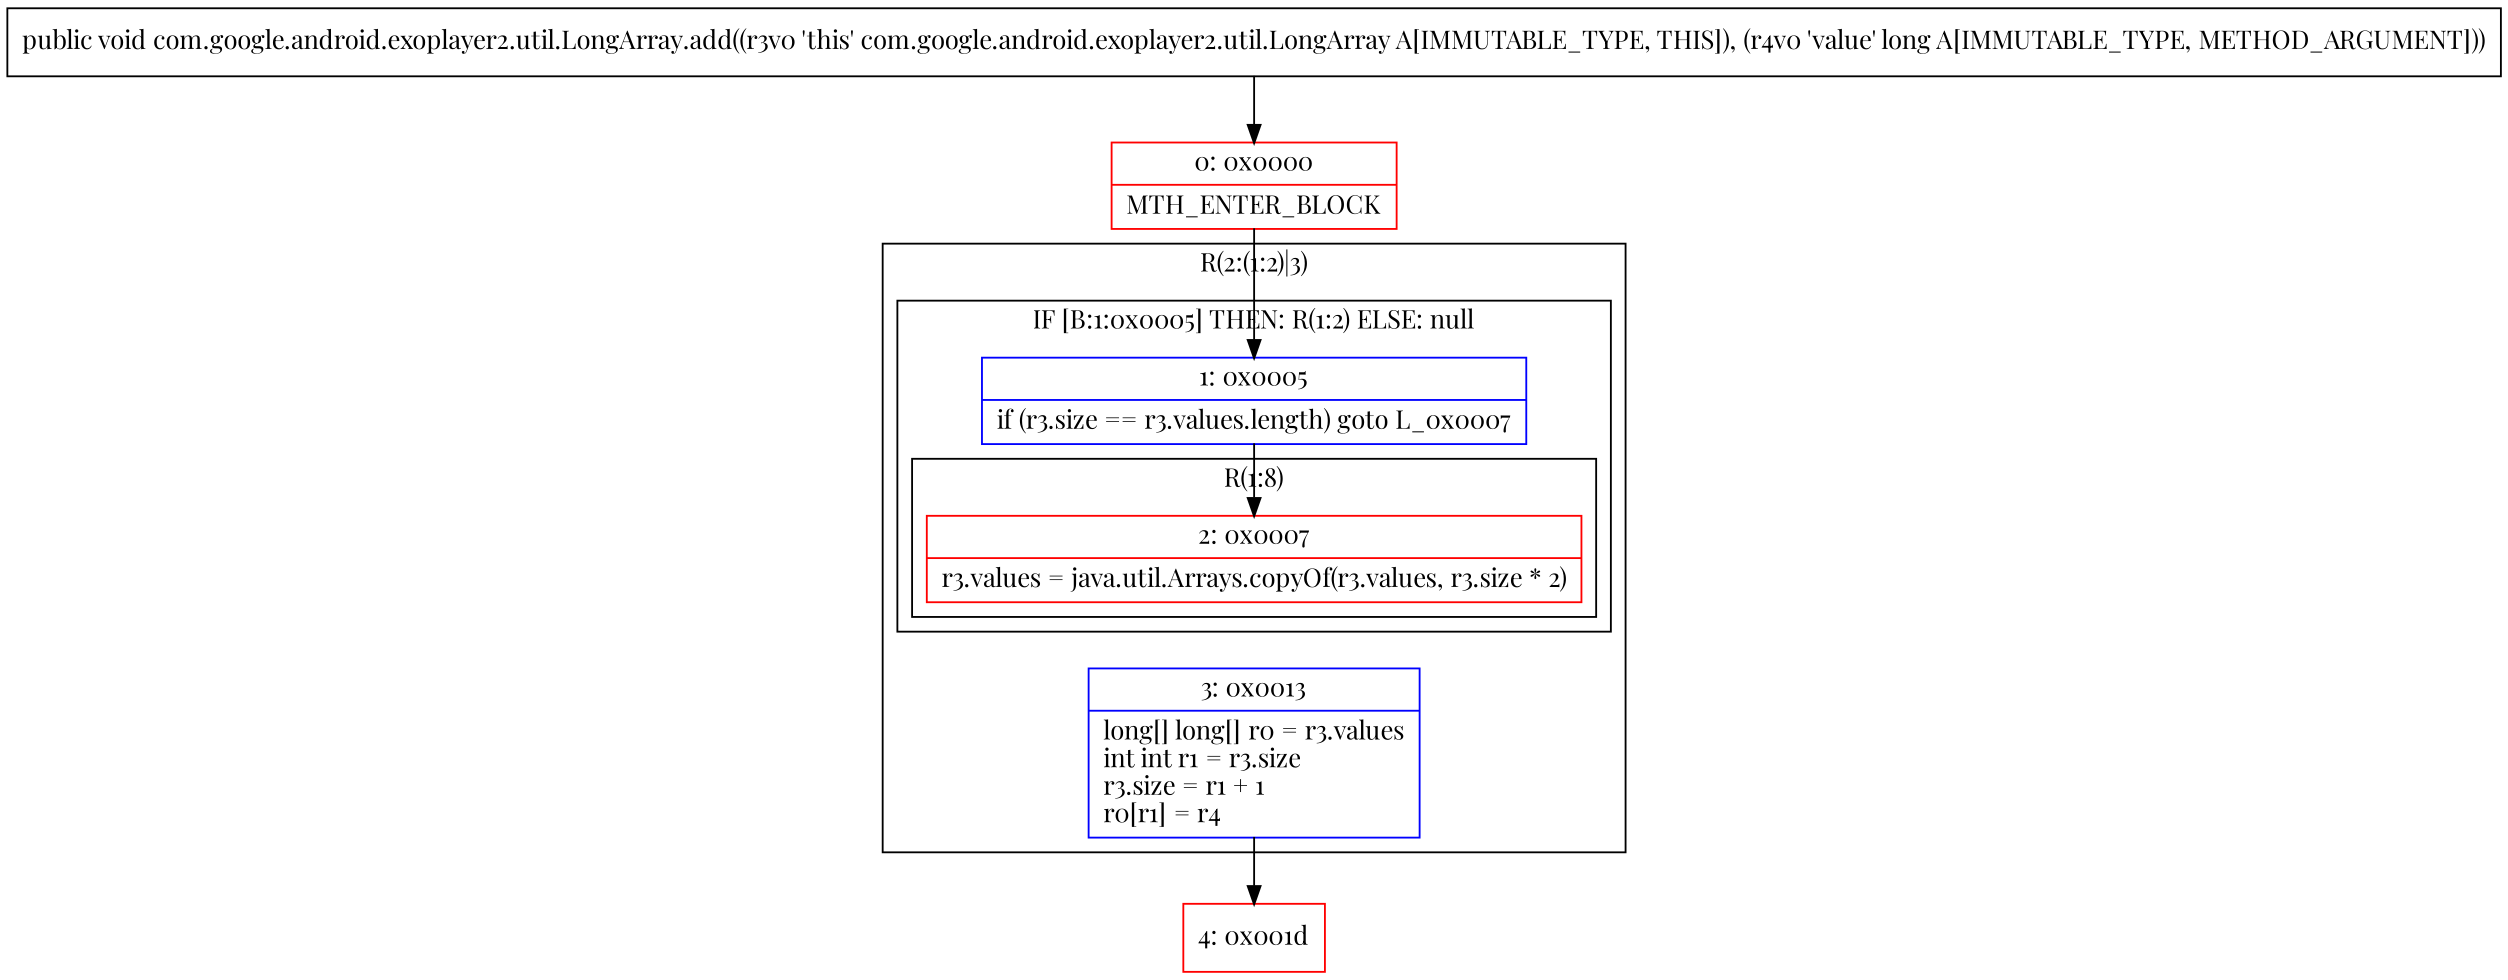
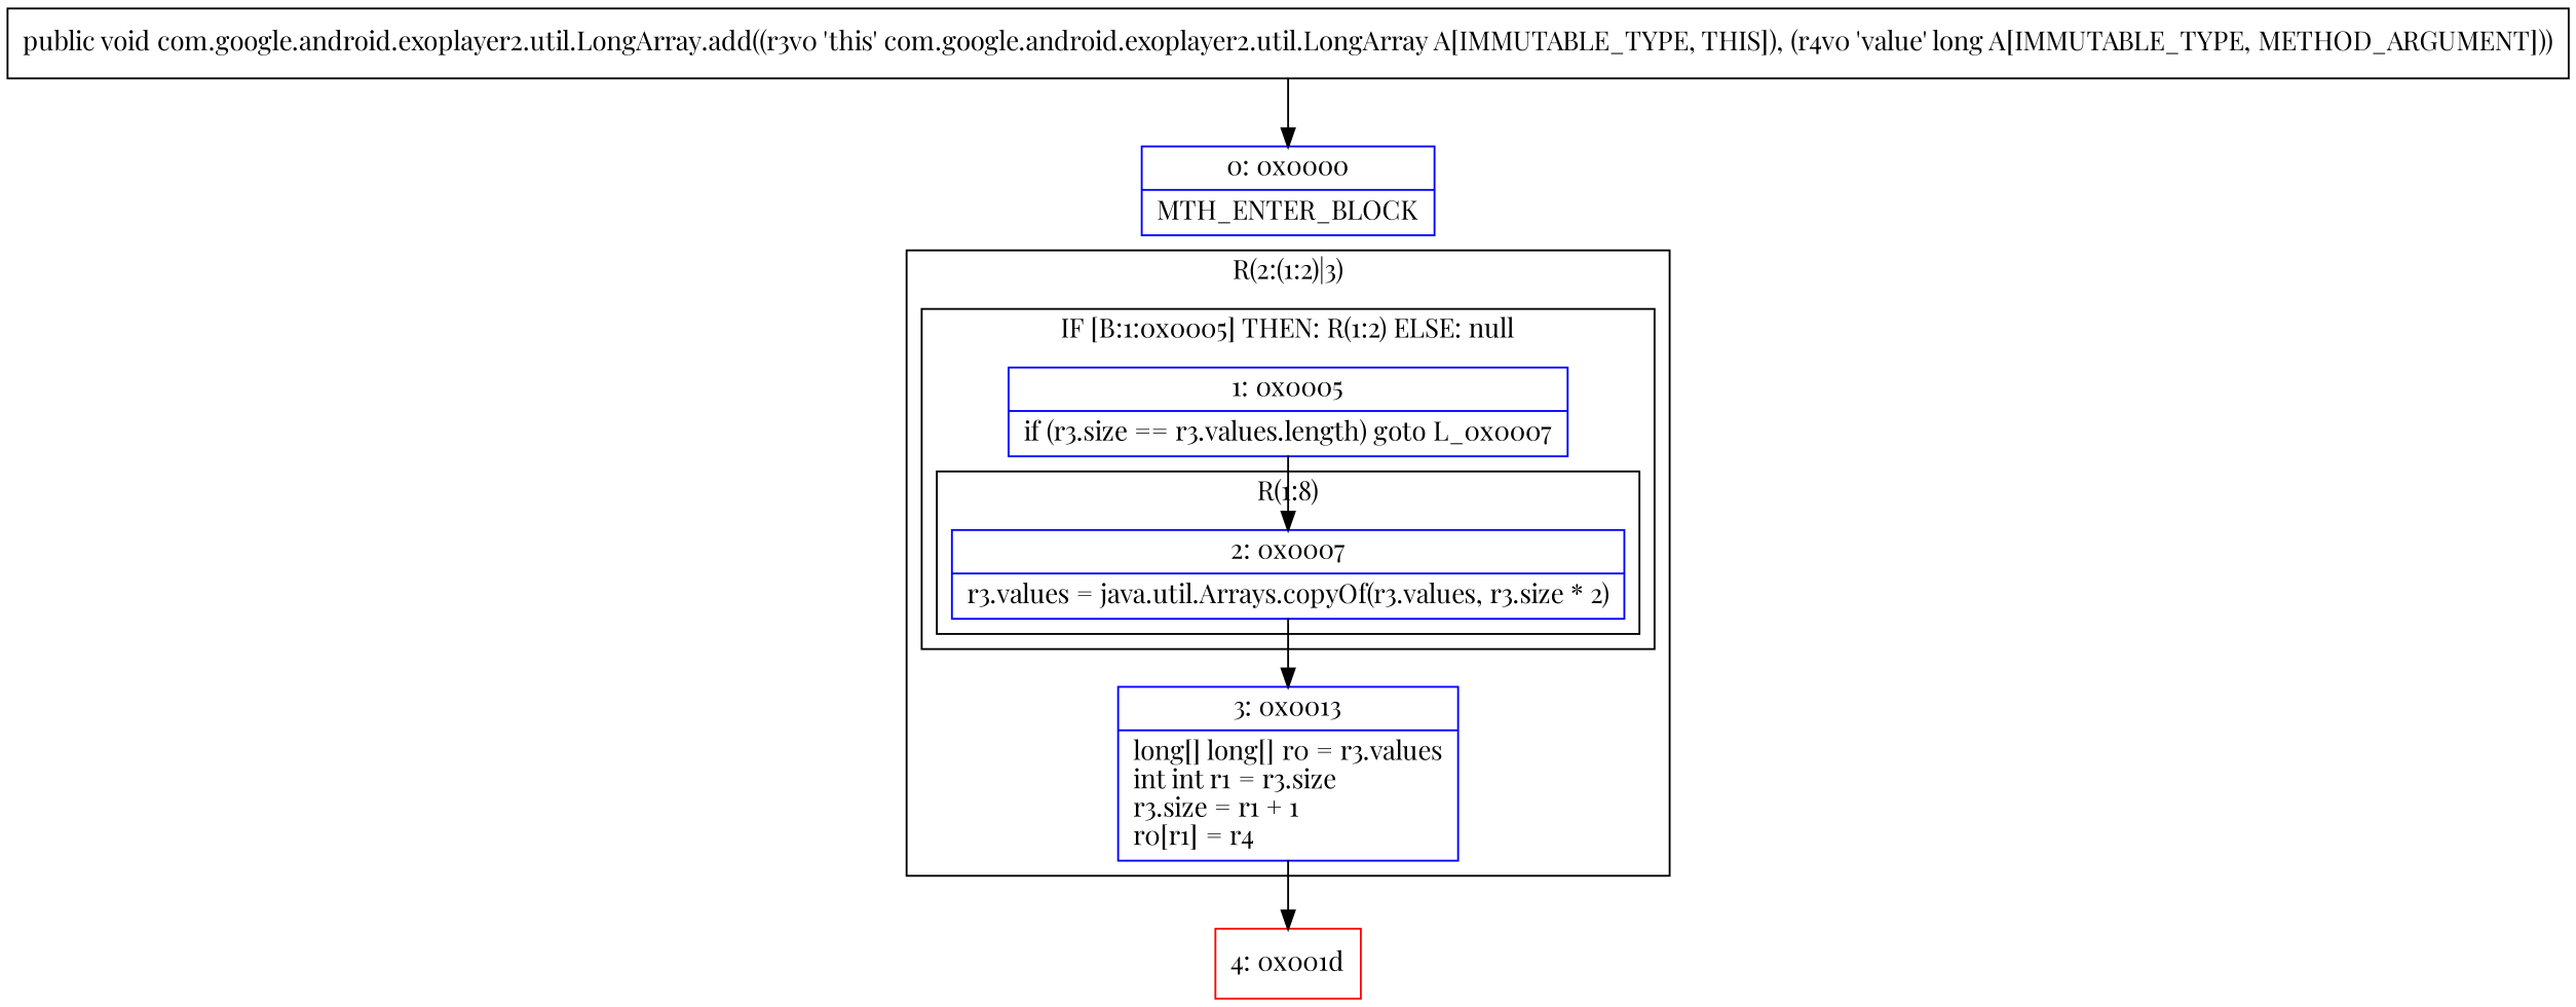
  digraph {
    fontname="Playfair Display"
    node [color=blue fontname="Playfair Display" shape=record]
    edge [fontname="Playfair Display"]
-   n1 [color=red label="{2\:\ 0x0007|r3.values = java.util.Arrays.copyOf(r3.values, r3.size * 2)\l}"]
+   n1 [label="{2\:\ 0x0007|r3.values = java.util.Arrays.copyOf(r3.values, r3.size * 2)\l}"]
    n2 [label="{1\:\ 0x0005|if (r3.size == r3.values.length) goto L_0x0007\l}"]
    n3 [label="{3\:\ 0x0013|long[] long[] r0 = r3.values\lint int r1 = r3.size\lr3.size = r1 + 1\lr0[r1] = r4\l}"]
    n4 [color=red label="{4\:\ 0x001d}"]
-   n5 [color=red label="{0\:\ 0x0000|MTH_ENTER_BLOCK\l}"]
+   n5 [label="{0\:\ 0x0000|MTH_ENTER_BLOCK\l}"]
    n6 [label="{public void com.google.android.exoplayer2.util.LongArray.add((r3v0 'this' com.google.android.exoplayer2.util.LongArray A[IMMUTABLE_TYPE, THIS]), (r4v0 'value' long A[IMMUTABLE_TYPE, METHOD_ARGUMENT])) }" color=""]
    subgraph cluster_1 {
      label="R(2:(1:2)|3)"
      n3
      subgraph cluster_2 {
        label="IF [B:1:0x0005] THEN: R(1:2) ELSE: null"
        n2
        subgraph cluster_3 {
          label="R(1:8)"
          n1
        }
      }
    }
+   n1 -> n3
    n2 -> n1
    n3 -> n4
-   n5 -> n2
    n6 -> n5
  }
